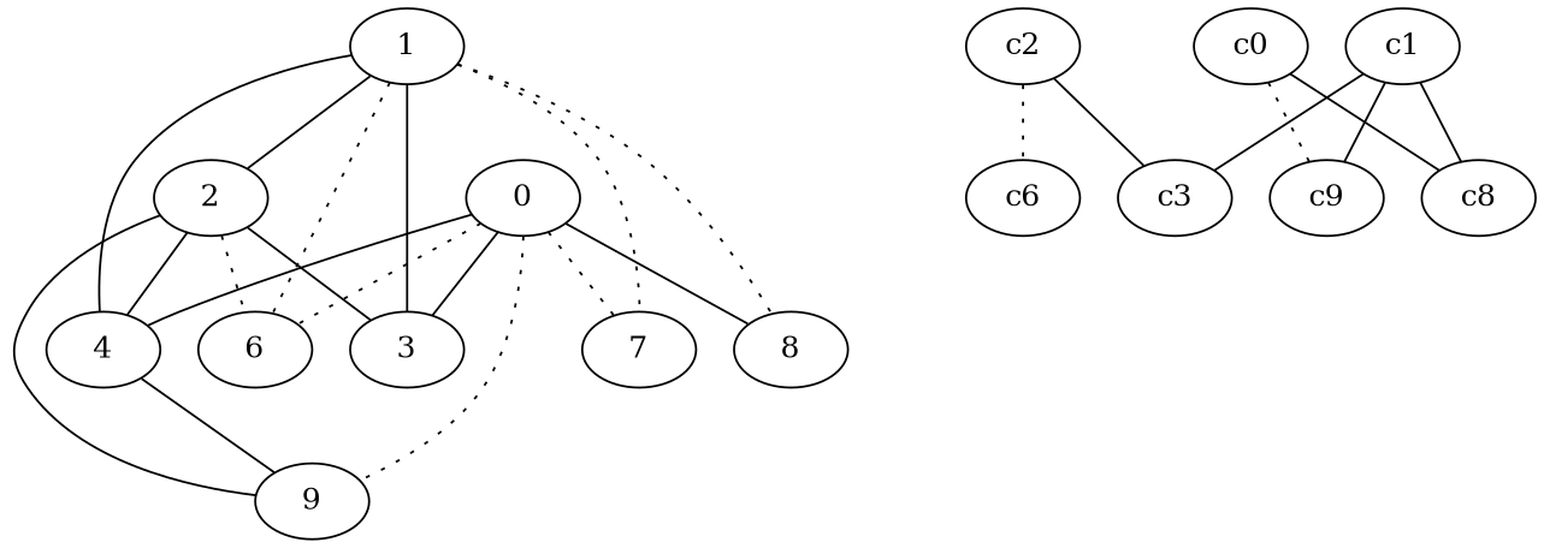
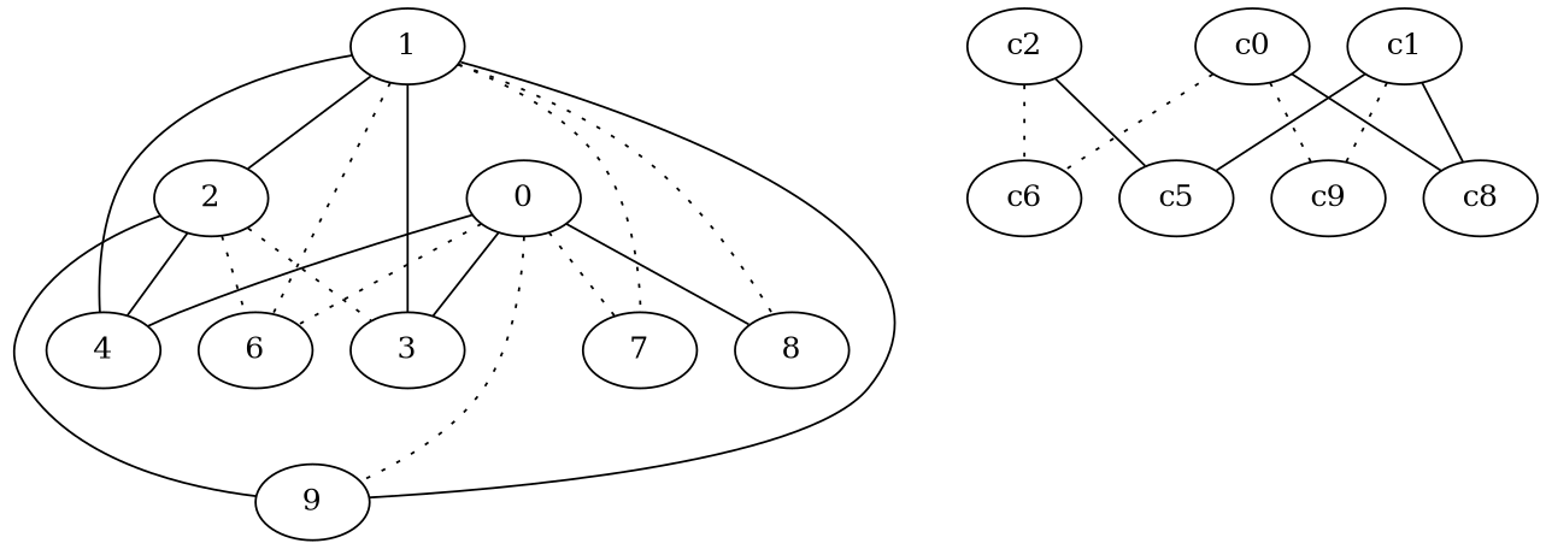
  graph {
    n1 [label=0]
    n2 [label=3]
    n3 [label=4]
    n4 [label=9]
    n5 [label=6]
    n6 [label=7]
    n7 [label=8]
    n8 [label=1]
    n9 [label=2]
    c0
    c6
    n12 [label=c9]
    c8
    c1
-   c3
+   c3 [label=c5]
    c2
    n1 -- n2
    n1 -- n3
    n1 -- n4 [style=dotted]
    n1 -- n5 [style=dotted]
    n1 -- n6 [style=dotted]
    n1 -- n7
    n8 -- n2
    n8 -- n3
-   n3 -- n4
+   n8 -- n4
    n8 -- n5 [style=dotted]
    n8 -- n6 [style=dotted]
    n8 -- n7 [style=dotted]
    n8 -- n9
-   n9 -- n2
+   n9 -- n2 [style=dotted]
    n9 -- n3 [style=solid]
    n9 -- n4
    n9 -- n5 [style=dotted]
+   c0 -- c6 [style=dotted]
    c0 -- n12 [style=dotted]
    c0 -- c8
-   c1 -- n12 [style=solid]
+   c1 -- n12 [style=dotted]
    c1 -- c8 [style=solid]
    c1 -- c3
    c2 -- c6 [style=dotted]
    c2 -- c3
  }
